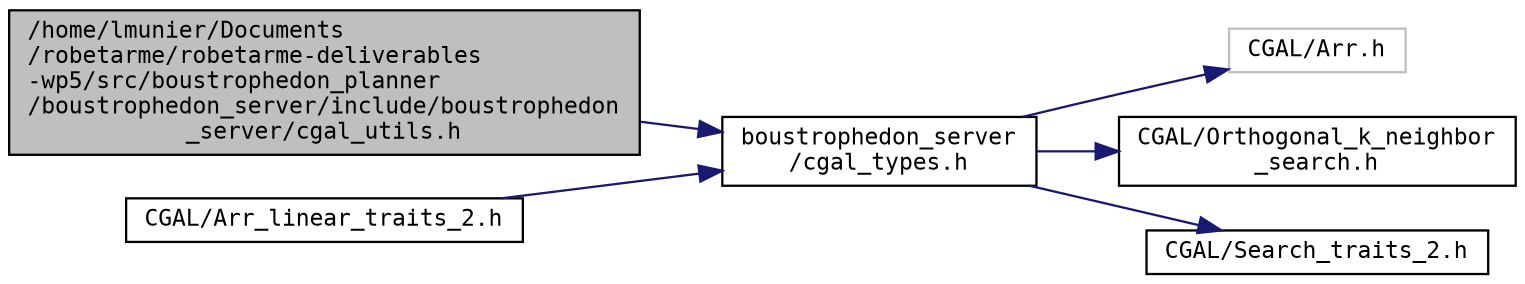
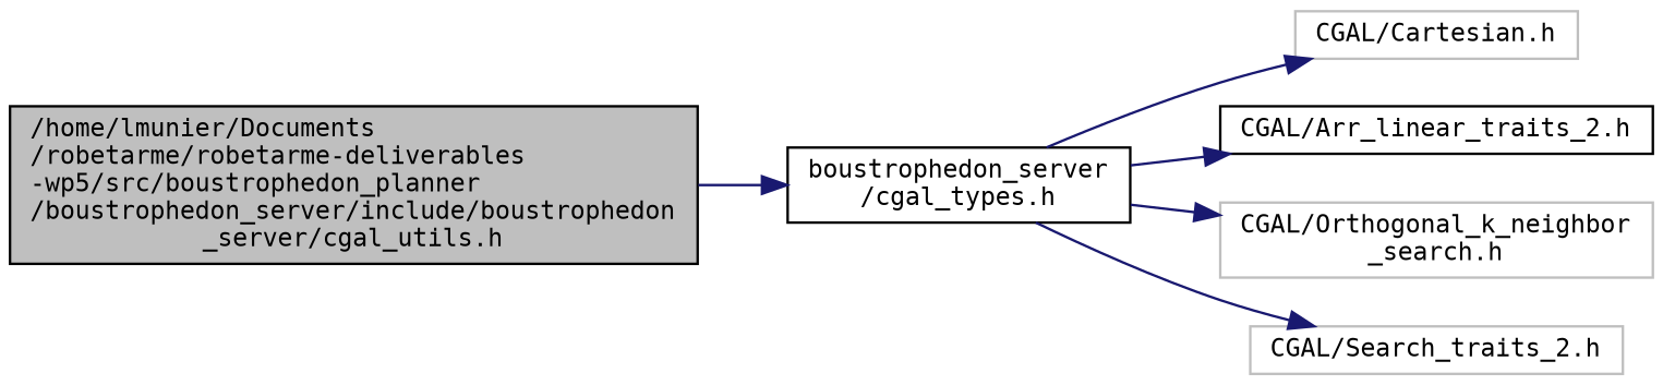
  digraph {
    fontname="DejaVu Sans Mono"
    rankdir=LR
    node [color=black fillcolor=white fontname="DejaVu Sans Mono" fontsize=10 shape=record style=filled]
    edge [color=midnightblue fontname="DejaVu Sans Mono" fontsize=10 labelfontname=Helvetica labelfontsize=10 style=solid]
    n1 [fillcolor=grey75 fontcolor=black height=0.2 label="/home/lmunier/Documents\l/robetarme/robetarme-deliverables\l-wp5/src/boustrophedon_planner\l/boustrophedon_server/include/boustrophedon\l_server/cgal_utils.h" width=0.4]
    n2 [height=0.2 label="boustrophedon_server\l/cgal_types.h" width=0.4]
-   n3 [color=grey75 height=0.2 label="CGAL/Arr.h" width=0.4]
+   n3 [color=grey75 height=0.2 label="CGAL/Cartesian.h" width=0.4]
    n4 [height=0.2 label="CGAL/Arr_linear_traits_2.h" width=0.4]
-   n5 [height=0.2 label="CGAL/Orthogonal_k_neighbor\l_search.h" width=0.4]
-   n6 [height=0.2 label="CGAL/Search_traits_2.h" width=0.4]
+   n5 [color=grey75 height=0.2 label="CGAL/Orthogonal_k_neighbor\l_search.h" width=0.4]
+   n6 [color=grey75 height=0.2 label="CGAL/Search_traits_2.h" width=0.4]
    n1 -> n2
    n2 -> n3
-   n4 -> n2
+   n2 -> n4
    n2 -> n5
    n2 -> n6
  }
